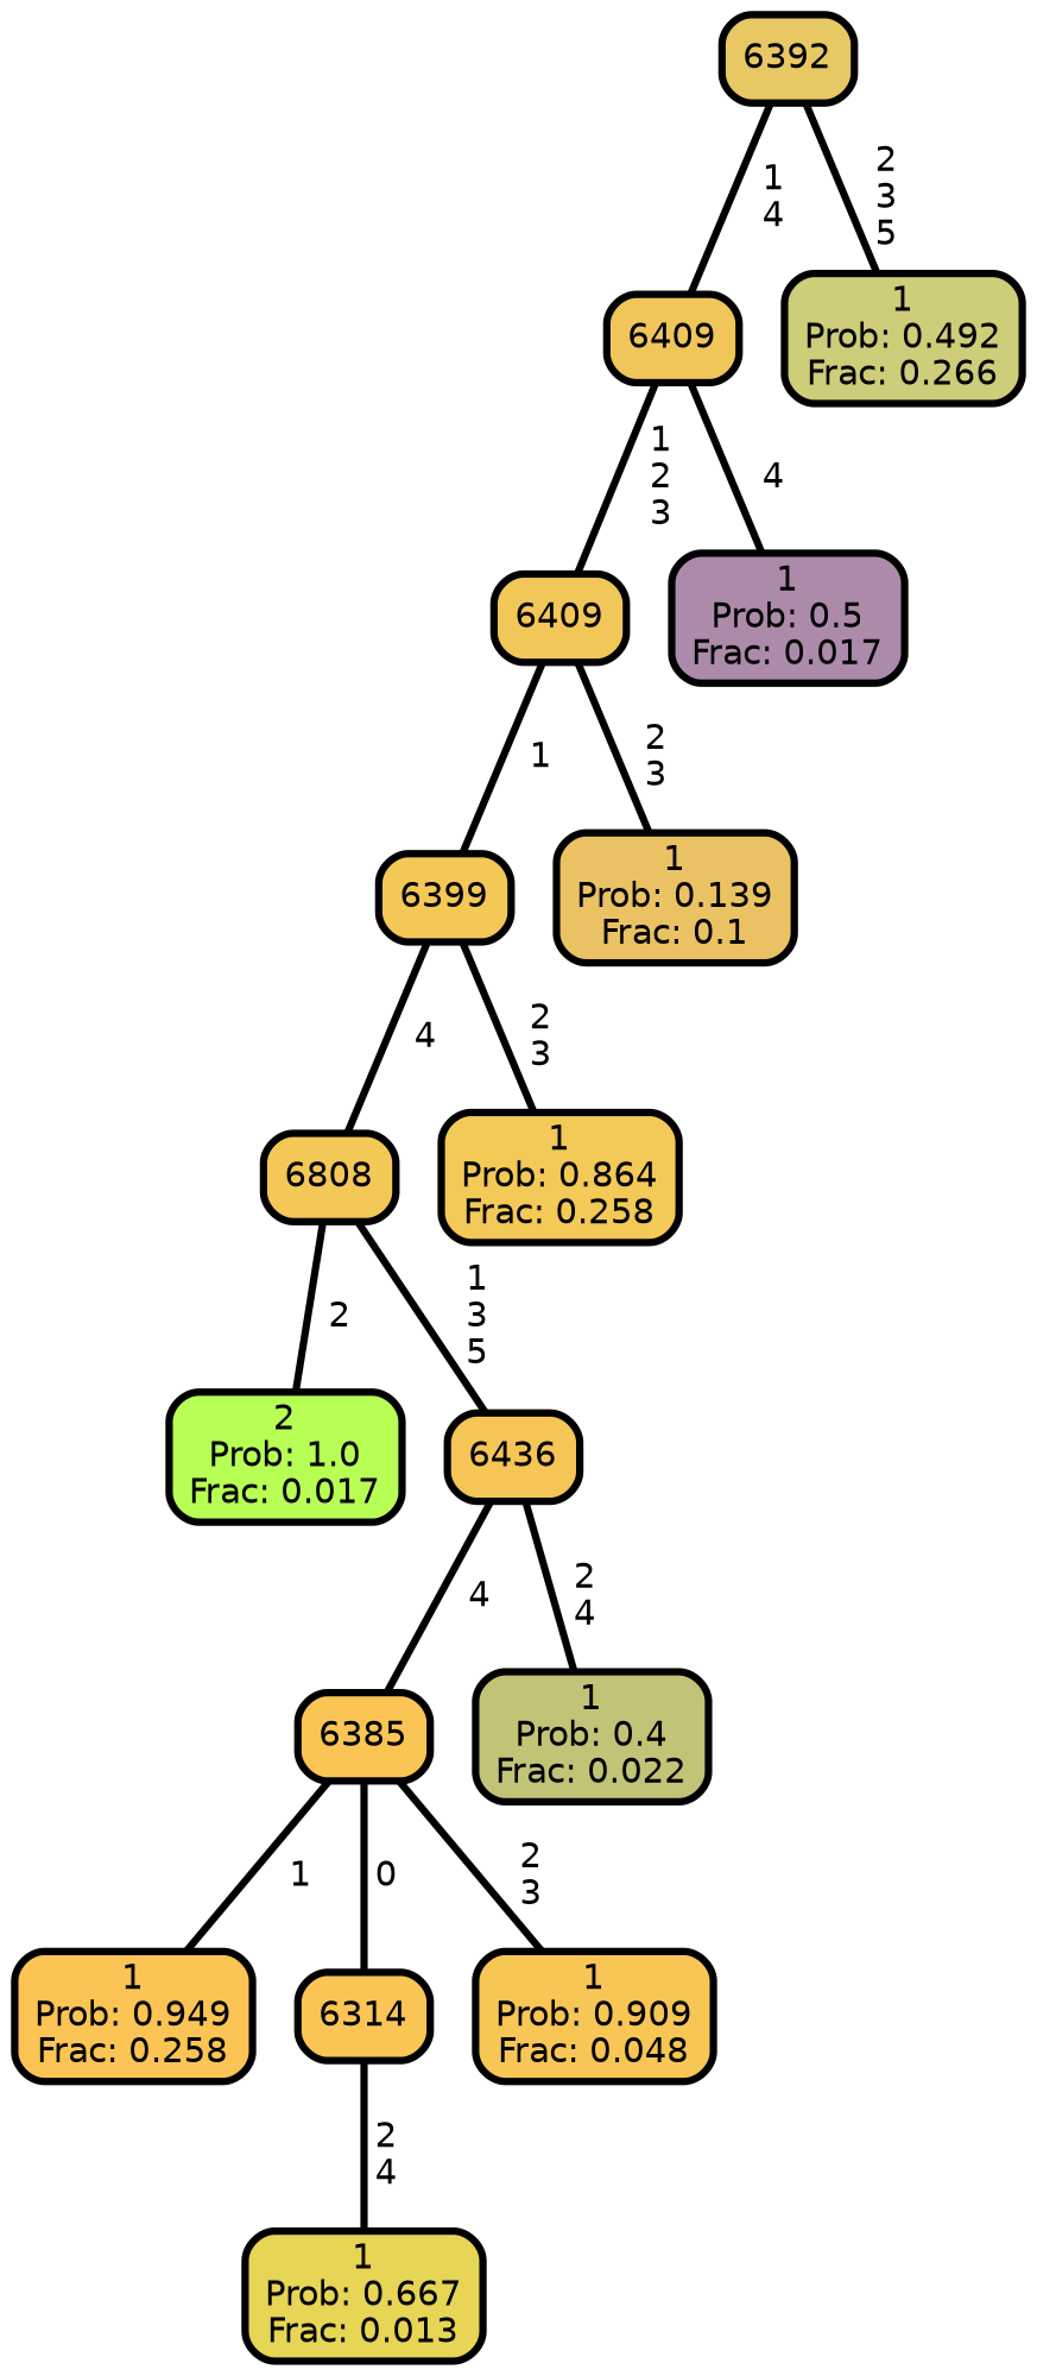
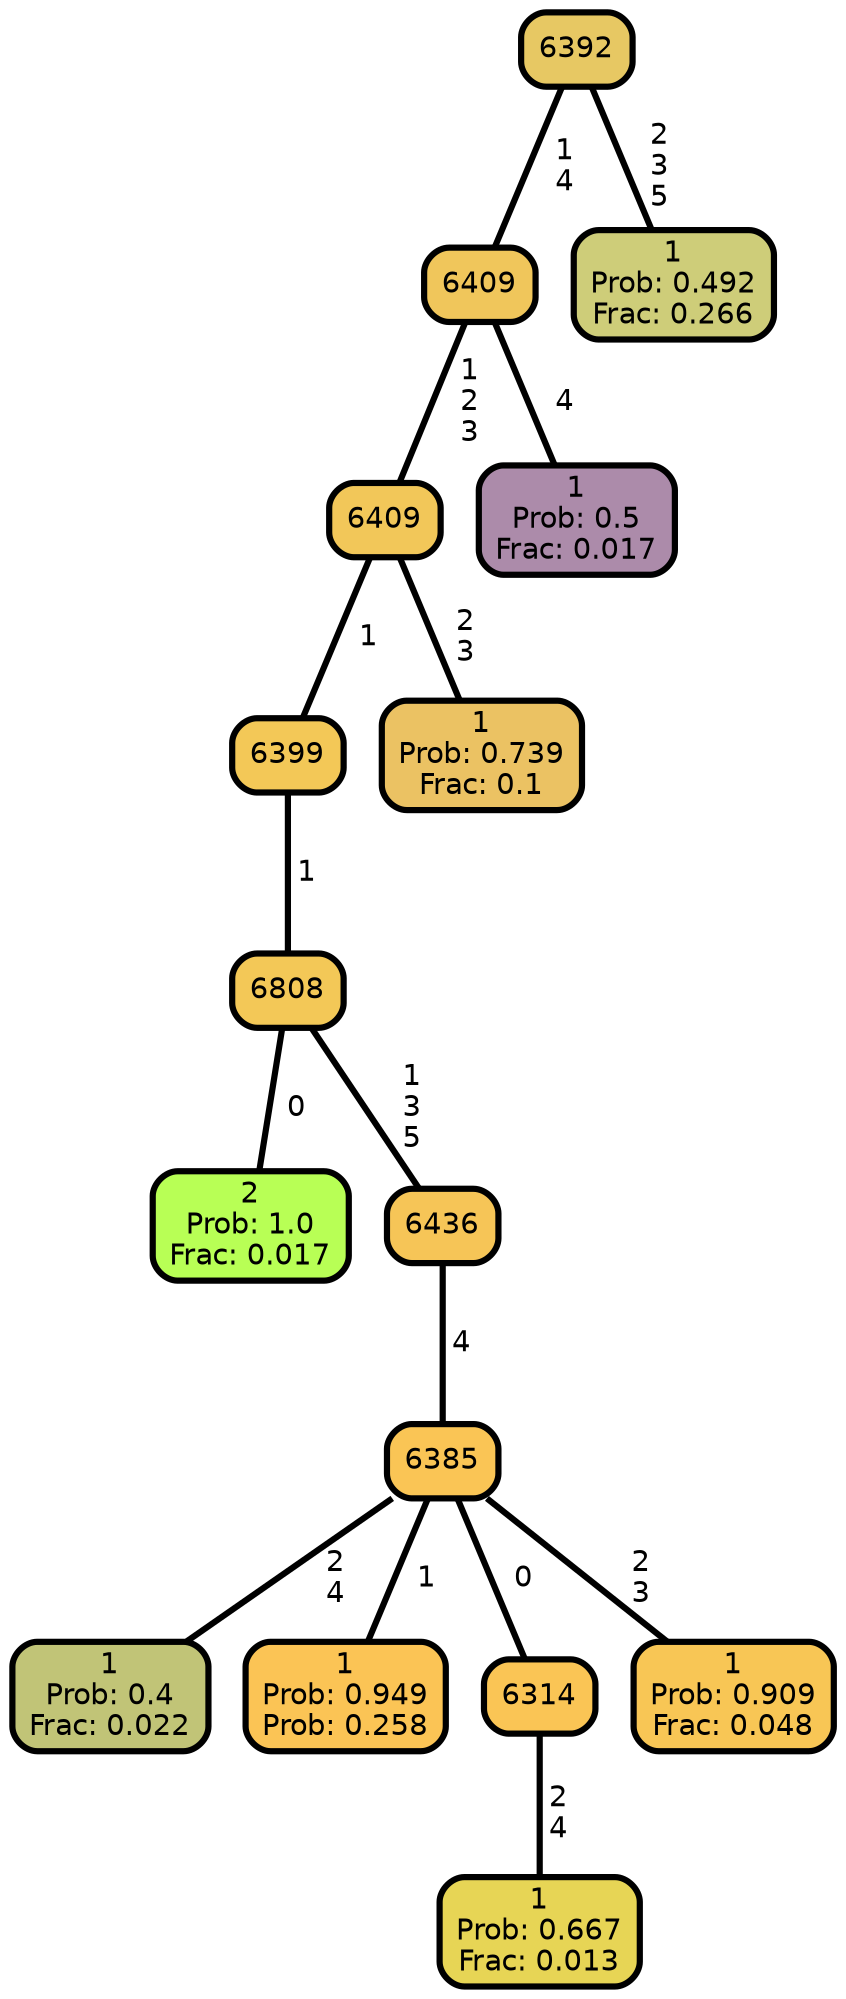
  graph {
    ranksep="0 equally"
    splines=straight
    node [color=black fillcolor="#f3c857" fontcolor=black fontname=helvetica penwidth=3 shape=box style="filled, rounded"]
    edge [color=black fontname=helvetica penwidth=3]
    n1 [fillcolor="#b8ff55" label="2\nProb: 1.0\nFrac: 0.017"]
    n2 [label=6808]
    n3 [fillcolor="#f6c557" label=6436]
    n4 [fillcolor="#fac555" label=6385]
    n5 [fillcolor="#c1c477" label="1\nProb: 0.4\nFrac: 0.022"]
-   n6 [fillcolor="#fbc455" label="1\nProb: 0.949\nFrac: 0.258"]
+   n6 [fillcolor="#fbc455" label="1\nProb: 0.949\nProb: 0.258"]
    n7 [fillcolor="#fac555" label=6314]
    n8 [fillcolor="#e7d555" label="1\nProb: 0.667\nFrac: 0.013"]
    n9 [fillcolor="#f8c655" label="1\nProb: 0.909\nFrac: 0.048"]
    n10 [label=6399]
-   n11 [fillcolor="#f3c957" label="1\nProb: 0.864\nFrac: 0.258"]
    n12 [fillcolor="#f2c759" label=6409]
-   n13 [fillcolor="#ebc263" label="1\nProb: 0.139\nFrac: 0.1"]
+   n13 [fillcolor="#ebc263" label="1\nProb: 0.739\nFrac: 0.1"]
    n14 [fillcolor="#f0c65b" label=6409]
    n15 [fillcolor="#ac8baa" label="1\nProb: 0.5\nFrac: 0.017"]
    n16 [fillcolor="#e7c863" label=6392]
    n17 [fillcolor="#cecd79" label="1\nProb: 0.492\nFrac: 0.266"]
    subgraph sub_1 {
      rank=same
    }
-   n2 -- n1 [label=" 2"]
+   n2 -- n1 [label=" 0"]
    n2 -- n3 [label=" 1\n 3\n 5"]
    n3 -- n4 [label=" 4"]
-   n3 -- n5 [label=" 2\n 4"]
+   n4 -- n5 [label=" 2\n 4"]
    n4 -- n6 [label=" 1"]
    n4 -- n7 [label=" 0"]
    n4 -- n9 [label=" 2\n 3"]
    n7 -- n8 [label=" 2\n 4"]
-   n10 -- n2 [label=" 4"]
-   n10 -- n11 [label=" 2\n 3"]
+   n10 -- n2 [label=" 1"]
    n12 -- n10 [label=" 1"]
    n12 -- n13 [label=" 2\n 3"]
    n14 -- n12 [label=" 1\n 2\n 3"]
    n14 -- n15 [label=" 4"]
    n16 -- n14 [label=" 1\n 4"]
    n16 -- n17 [label=" 2\n 3\n 5"]
  }
